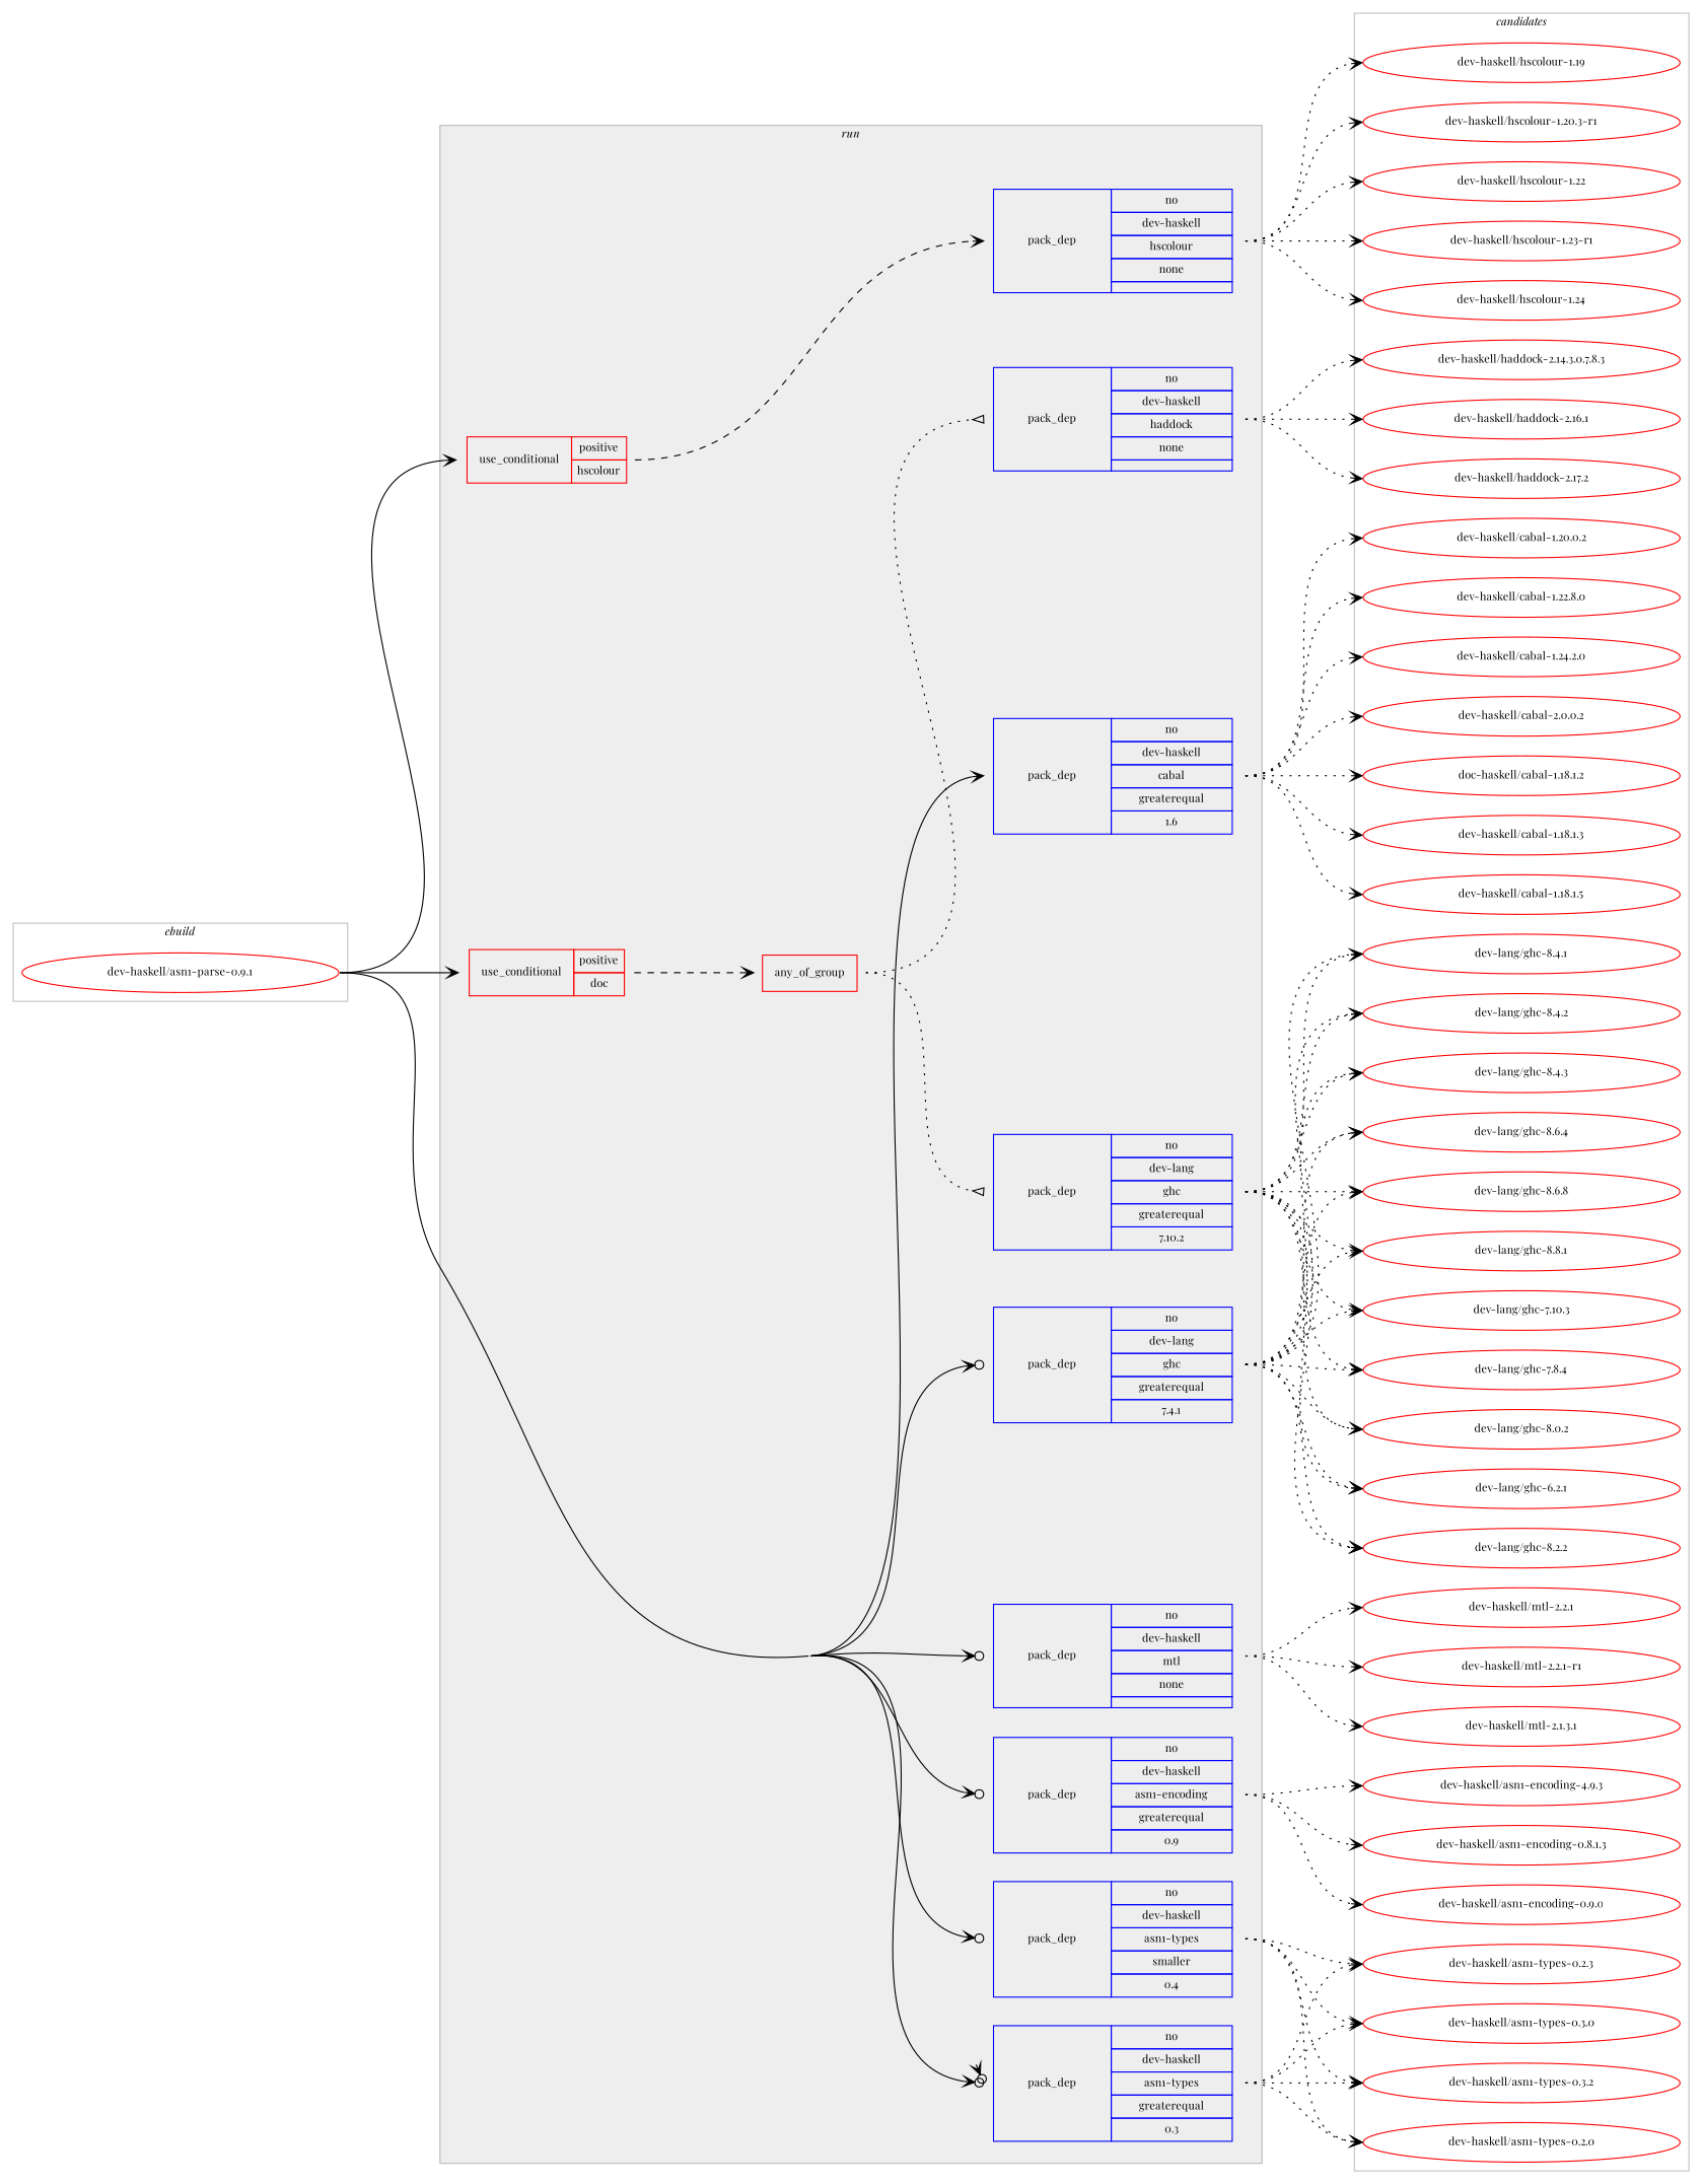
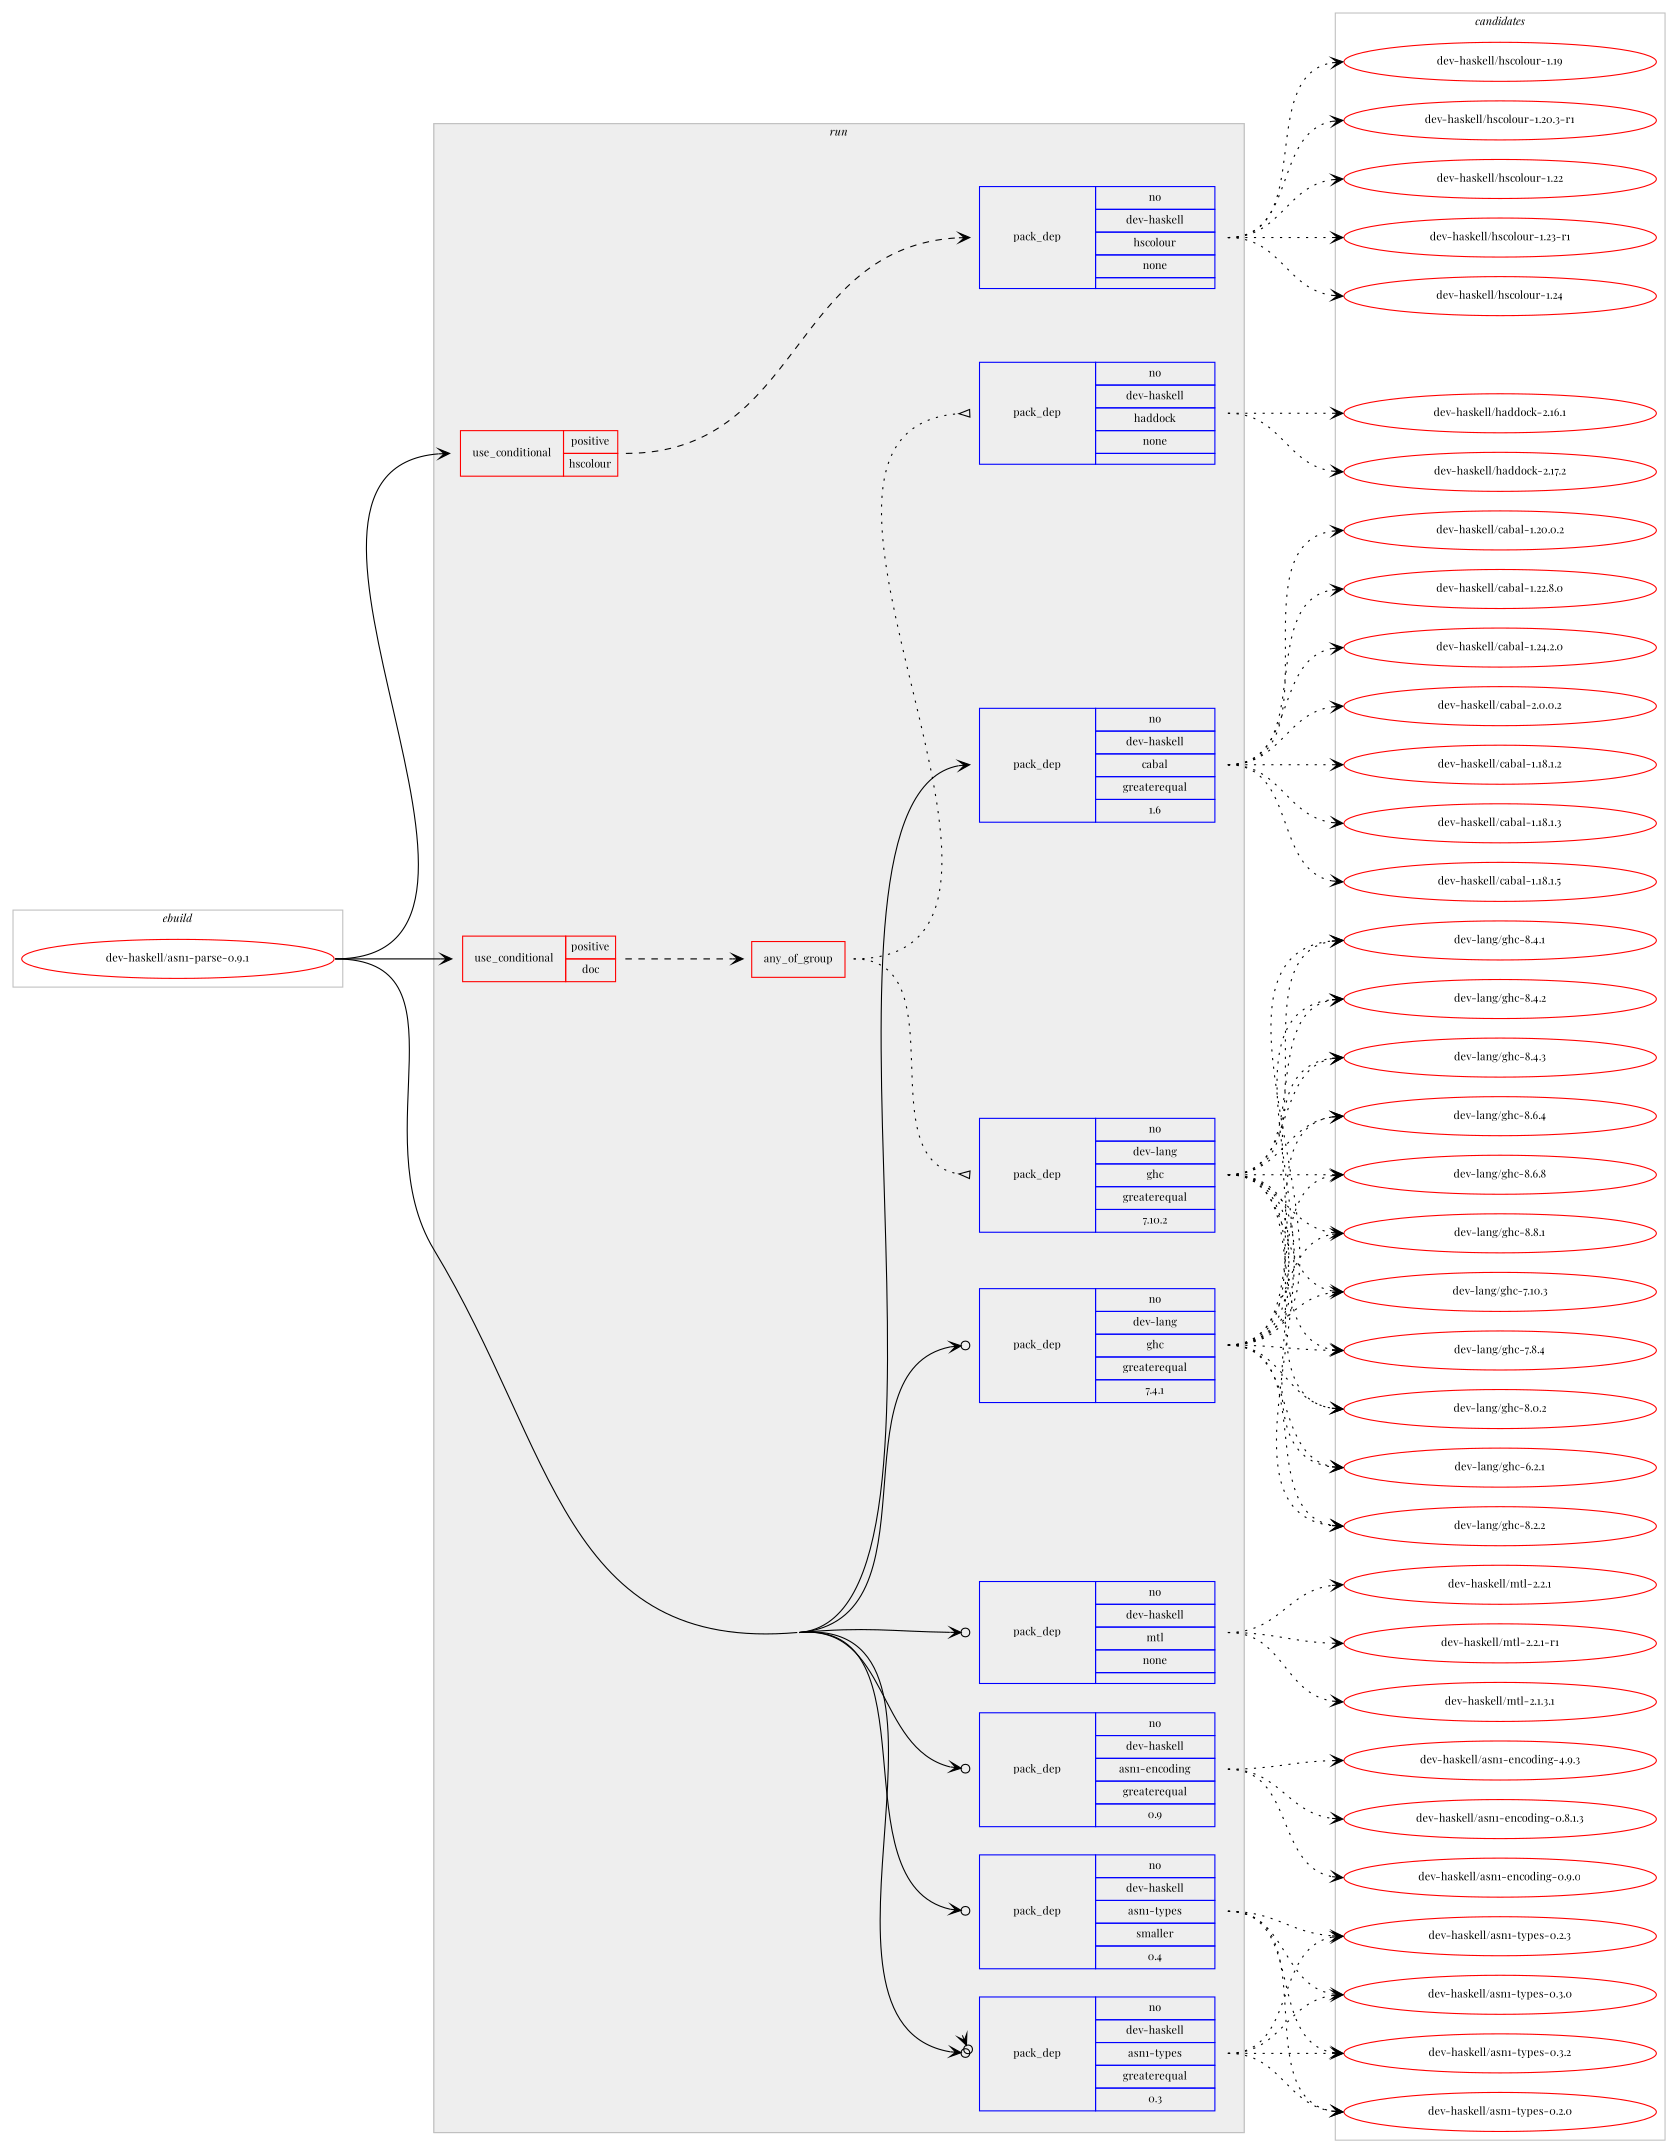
  digraph {
    compound=true
    concentrate=true
    fontname="Playfair Display"
    fontsize=10
    newrank=true
    rankdir=LR
    ranksep=1.5
    node [color=red fontname="Playfair Display" fontsize=10]
    edge [arrowhead=vee fontname="Playfair Display" headport=w style=dotted tailport=e weight=100]
    n1 [label="dev-haskell/asn1-parse-0.9.1" width=4]
    n2 [color=blue label=<<TABLE BORDER="0" CELLBORDER="1" CELLSPACING="0" CELLPADDING="4" WIDTH="220"><TR><TD ROWSPAN="6" CELLPADDING="30">pack_dep</TD></TR><TR><TD WIDTH="110">no</TD></TR><TR><TD>dev-haskell</TD></TR><TR><TD>haddock</TD></TR><TR><TD>none</TD></TR><TR><TD></TD></TR></TABLE>> shape=none]
    n3 [color=blue label=<<TABLE BORDER="0" CELLBORDER="1" CELLSPACING="0" CELLPADDING="4" WIDTH="220"><TR><TD ROWSPAN="6" CELLPADDING="30">pack_dep</TD></TR><TR><TD WIDTH="110">no</TD></TR><TR><TD>dev-lang</TD></TR><TR><TD>ghc</TD></TR><TR><TD>greaterequal</TD></TR><TR><TD>7.10.2</TD></TR></TABLE>> shape=none]
    n4 [label=<<TABLE BORDER="0" CELLBORDER="1" CELLSPACING="0" CELLPADDING="4"><TR><TD CELLPADDING="10">any_of_group</TD></TR></TABLE>> shape=none]
    n5 [label=<<TABLE BORDER="0" CELLBORDER="1" CELLSPACING="0" CELLPADDING="4"><TR><TD ROWSPAN="3" CELLPADDING="10">use_conditional</TD></TR><TR><TD>positive</TD></TR><TR><TD>doc</TD></TR></TABLE>> shape=none]
    n6 [color=blue label=<<TABLE BORDER="0" CELLBORDER="1" CELLSPACING="0" CELLPADDING="4" WIDTH="220"><TR><TD ROWSPAN="6" CELLPADDING="30">pack_dep</TD></TR><TR><TD WIDTH="110">no</TD></TR><TR><TD>dev-haskell</TD></TR><TR><TD>hscolour</TD></TR><TR><TD>none</TD></TR><TR><TD></TD></TR></TABLE>> shape=none]
    n7 [label=<<TABLE BORDER="0" CELLBORDER="1" CELLSPACING="0" CELLPADDING="4"><TR><TD ROWSPAN="3" CELLPADDING="10">use_conditional</TD></TR><TR><TD>positive</TD></TR><TR><TD>hscolour</TD></TR></TABLE>> shape=none]
    n8 [color=blue label=<<TABLE BORDER="0" CELLBORDER="1" CELLSPACING="0" CELLPADDING="4" WIDTH="220"><TR><TD ROWSPAN="6" CELLPADDING="30">pack_dep</TD></TR><TR><TD WIDTH="110">no</TD></TR><TR><TD>dev-haskell</TD></TR><TR><TD>cabal</TD></TR><TR><TD>greaterequal</TD></TR><TR><TD>1.6</TD></TR></TABLE>> shape=none]
    n9 [color=blue label=<<TABLE BORDER="0" CELLBORDER="1" CELLSPACING="0" CELLPADDING="4" WIDTH="220"><TR><TD ROWSPAN="6" CELLPADDING="30">pack_dep</TD></TR><TR><TD WIDTH="110">no</TD></TR><TR><TD>dev-haskell</TD></TR><TR><TD>asn1-encoding</TD></TR><TR><TD>greaterequal</TD></TR><TR><TD>0.9</TD></TR></TABLE>> shape=none]
    n10 [color=blue label=<<TABLE BORDER="0" CELLBORDER="1" CELLSPACING="0" CELLPADDING="4" WIDTH="220"><TR><TD ROWSPAN="6" CELLPADDING="30">pack_dep</TD></TR><TR><TD WIDTH="110">no</TD></TR><TR><TD>dev-haskell</TD></TR><TR><TD>asn1-types</TD></TR><TR><TD>greaterequal</TD></TR><TR><TD>0.3</TD></TR></TABLE>> shape=none]
    n11 [color=blue label=<<TABLE BORDER="0" CELLBORDER="1" CELLSPACING="0" CELLPADDING="4" WIDTH="220"><TR><TD ROWSPAN="6" CELLPADDING="30">pack_dep</TD></TR><TR><TD WIDTH="110">no</TD></TR><TR><TD>dev-haskell</TD></TR><TR><TD>asn1-types</TD></TR><TR><TD>smaller</TD></TR><TR><TD>0.4</TD></TR></TABLE>> shape=none]
    n12 [color=blue label=<<TABLE BORDER="0" CELLBORDER="1" CELLSPACING="0" CELLPADDING="4" WIDTH="220"><TR><TD ROWSPAN="6" CELLPADDING="30">pack_dep</TD></TR><TR><TD WIDTH="110">no</TD></TR><TR><TD>dev-haskell</TD></TR><TR><TD>mtl</TD></TR><TR><TD>none</TD></TR><TR><TD></TD></TR></TABLE>> shape=none]
    n13 [color=blue label=<<TABLE BORDER="0" CELLBORDER="1" CELLSPACING="0" CELLPADDING="4" WIDTH="220"><TR><TD ROWSPAN="6" CELLPADDING="30">pack_dep</TD></TR><TR><TD WIDTH="110">no</TD></TR><TR><TD>dev-lang</TD></TR><TR><TD>ghc</TD></TR><TR><TD>greaterequal</TD></TR><TR><TD>7.4.1</TD></TR></TABLE>> shape=none]
-   n14 [label="dev-haskell/haddock-2.14.3.0.7.8.3" width=4]
    n15 [label="dev-haskell/haddock-2.16.1" width=4]
    n16 [label="dev-haskell/haddock-2.17.2" width=4]
    n17 [label="dev-lang/ghc-7.10.3" width=4]
    n18 [label="dev-lang/ghc-7.8.4" width=4]
    n19 [label="dev-lang/ghc-8.0.2" width=4]
    n20 [label="dev-lang/ghc-6.2.1" width=4]
    n21 [label="dev-lang/ghc-8.2.2" width=4]
    n22 [label="dev-lang/ghc-8.4.1" width=4]
    n23 [label="dev-lang/ghc-8.4.2" width=4]
    n24 [label="dev-lang/ghc-8.4.3" width=4]
    n25 [label="dev-lang/ghc-8.6.4" width=4]
    n26 [label="dev-lang/ghc-8.6.8" width=4]
    n27 [label="dev-lang/ghc-8.8.1" width=4]
    n28 [label="dev-haskell/hscolour-1.19" width=4]
    n29 [label="dev-haskell/hscolour-1.20.3-r1" width=4]
    n30 [label="dev-haskell/hscolour-1.22" width=4]
    n31 [label="dev-haskell/hscolour-1.23-r1" width=4]
    n32 [label="dev-haskell/hscolour-1.24" width=4]
-   n33 [label="doc-haskell/cabal-1.18.1.2" width=4]
+   n33 [label="dev-haskell/cabal-1.18.1.2" width=4]
    n34 [label="dev-haskell/cabal-1.18.1.3" width=4]
    n35 [label="dev-haskell/cabal-1.18.1.5" width=4]
    n36 [label="dev-haskell/cabal-1.20.0.2" width=4]
    n37 [label="dev-haskell/cabal-1.22.8.0" width=4]
    n38 [label="dev-haskell/cabal-1.24.2.0" width=4]
    n39 [label="dev-haskell/cabal-2.0.0.2" width=4]
    n40 [label="dev-haskell/asn1-encoding-0.8.1.3" width=4]
    n41 [label="dev-haskell/asn1-encoding-0.9.0" width=4]
    n42 [label="dev-haskell/asn1-encoding-4.9.3" width=4]
    n43 [label="dev-haskell/asn1-types-0.2.0" width=4]
    n44 [label="dev-haskell/asn1-types-0.2.3" width=4]
    n45 [label="dev-haskell/asn1-types-0.3.0" width=4]
    n46 [label="dev-haskell/asn1-types-0.3.2" width=4]
    n47 [label="dev-haskell/mtl-2.1.3.1" width=4]
    n48 [label="dev-haskell/mtl-2.2.1" width=4]
    n49 [label="dev-haskell/mtl-2.2.1-r1" width=4]
    subgraph cluster_1 {
      color=gray
      label=<<i>ebuild</i>>
      rank=same
      n1
    }
    subgraph cluster_2 {
      color=gray
      label=<<i>dependencies</i>>
      subgraph cluster_3 {
        color=gray
        fillcolor="#eeeeee"
        label=<<i>compile</i>>
        style=filled
        subgraph sub_4 {
          color=gray
          fillcolor="#eeeeee"
          label=<<i>compile</i>>
          style=filled
          n5
          subgraph sub_5 {
            color=gray
            fillcolor="#eeeeee"
            label=<<i>compile</i>>
            style=filled
            n4
            subgraph sub_6 {
              color=gray
              fillcolor="#eeeeee"
              label=<<i>compile</i>>
              style=filled
              n2
            }
            subgraph sub_7 {
              color=gray
              fillcolor="#eeeeee"
              label=<<i>compile</i>>
              style=filled
              n3
            }
          }
        }
        subgraph sub_8 {
          color=gray
          fillcolor="#eeeeee"
          label=<<i>compile</i>>
          style=filled
          n7
          subgraph sub_9 {
            color=gray
            fillcolor="#eeeeee"
            label=<<i>compile</i>>
            style=filled
            n6
          }
        }
        subgraph sub_10 {
          color=gray
          fillcolor="#eeeeee"
          label=<<i>compile</i>>
          style=filled
          n8
        }
      }
      subgraph cluster_11 {
        color=gray
        fillcolor="#eeeeee"
        label=<<i>compile and run</i>>
        style=filled
        subgraph sub_12 {
          color=gray
          fillcolor="#eeeeee"
          label=<<i>compile and run</i>>
          style=filled
          n9
        }
        subgraph sub_13 {
          color=gray
          fillcolor="#eeeeee"
          label=<<i>compile and run</i>>
          style=filled
          n10
        }
        subgraph sub_14 {
          color=gray
          fillcolor="#eeeeee"
          label=<<i>compile and run</i>>
          style=filled
          n11
        }
        subgraph sub_15 {
          color=gray
          fillcolor="#eeeeee"
          label=<<i>compile and run</i>>
          style=filled
          n12
        }
        subgraph sub_16 {
          color=gray
          fillcolor="#eeeeee"
          label=<<i>compile and run</i>>
          style=filled
          n13
        }
      }
      subgraph cluster_17 {
        color=gray
        fillcolor="#eeeeee"
        label=<<i>run</i>>
        style=filled
      }
    }
    subgraph cluster_18 {
      color=gray
      label=<<i>candidates</i>>
      rank=same
      subgraph sub_19 {
        color=black
        label=<<i>candidates</i>>
        nodesep=1
        rank=same
-       n14
        n15
        n16
      }
      subgraph sub_20 {
        color=black
        label=<<i>candidates</i>>
        nodesep=1
        rank=same
        n17
        n18
        n19
        n20
        n21
        n22
        n23
        n24
        n25
        n26
        n27
      }
      subgraph sub_21 {
        color=black
        label=<<i>candidates</i>>
        nodesep=1
        rank=same
        n28
        n29
        n30
        n31
        n32
      }
      subgraph sub_22 {
        color=black
        label=<<i>candidates</i>>
        nodesep=1
        rank=same
        n33
        n34
        n35
        n36
        n37
        n38
        n39
      }
      subgraph sub_23 {
        color=black
        label=<<i>candidates</i>>
        nodesep=1
        rank=same
        n40
        n41
        n42
      }
      subgraph sub_24 {
        color=black
        label=<<i>candidates</i>>
        nodesep=1
        rank=same
        n43
        n44
        n45
        n46
      }
      subgraph sub_25 {
        color=black
        label=<<i>candidates</i>>
        nodesep=1
        rank=same
        n43
        n44
        n45
        n46
      }
      subgraph sub_26 {
        color=black
        label=<<i>candidates</i>>
        nodesep=1
        rank=same
        n47
        n48
        n49
      }
      subgraph sub_27 {
        color=black
        label=<<i>candidates</i>>
        nodesep=1
        rank=same
        n17
        n18
        n19
        n20
        n21
        n22
        n23
        n24
        n25
        n26
        n27
      }
    }
    n1 -> n5 [style=solid weight=20]
    n1 -> n7 [style=solid weight=20]
    n1 -> n8 [style=solid weight=20]
    n1 -> n9 [arrowhead=odotvee style=solid weight=20]
    n1 -> n10 [arrowhead=odotvee style=solid weight=20]
    n1 -> n11 [arrowhead=odotvee style=solid weight=20]
    n1 -> n12 [arrowhead=odotvee style=solid weight=20]
    n1 -> n13 [arrowhead=odotvee style=solid weight=20]
-   n2 -> n14
    n2 -> n15
    n2 -> n16
    n3 -> n17
    n3 -> n18
    n3 -> n19
    n3 -> n20
    n3 -> n21
    n3 -> n22
    n3 -> n23
    n3 -> n24
    n3 -> n25
    n3 -> n26
    n3 -> n27
    n4 -> n2 [arrowhead=oinv weight=20]
    n4 -> n3 [arrowhead=oinv weight=20]
    n5 -> n4 [style=dashed weight=20]
    n6 -> n28
    n6 -> n29
    n6 -> n30
    n6 -> n31
    n6 -> n32
    n7 -> n6 [style=dashed weight=20]
    n8 -> n33
    n8 -> n34
    n8 -> n35
    n8 -> n36
    n8 -> n37
    n8 -> n38
    n8 -> n39
    n9 -> n40
    n9 -> n41
    n9 -> n42
    n10 -> n43
    n10 -> n44
    n10 -> n45
    n10 -> n46
    n11 -> n43
    n11 -> n44
    n11 -> n45
    n11 -> n46
    n12 -> n47
    n12 -> n48
    n12 -> n49
    n13 -> n17
    n13 -> n18
    n13 -> n19
    n13 -> n20
    n13 -> n21
    n13 -> n22
    n13 -> n23
    n13 -> n24
    n13 -> n25
    n13 -> n26
    n13 -> n27
  }
